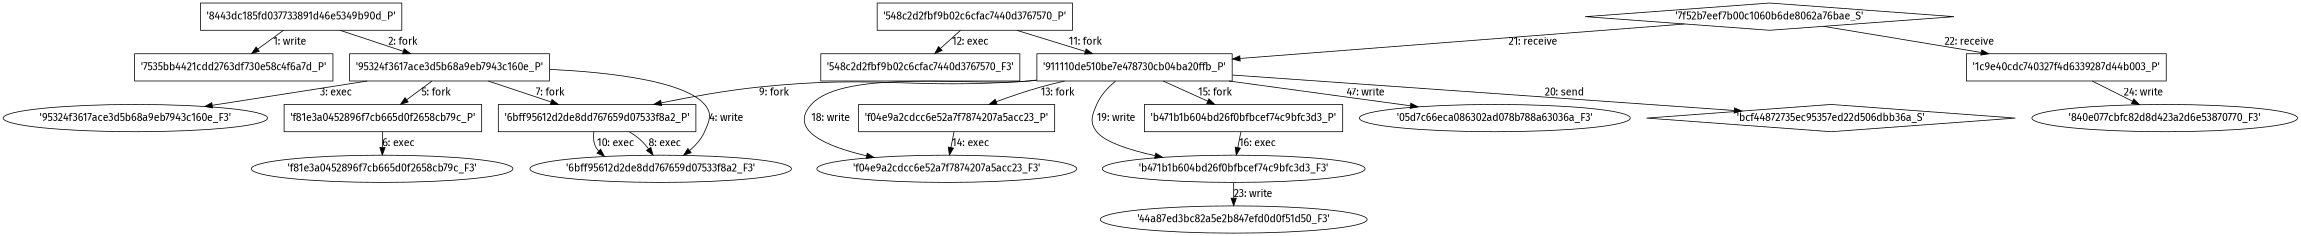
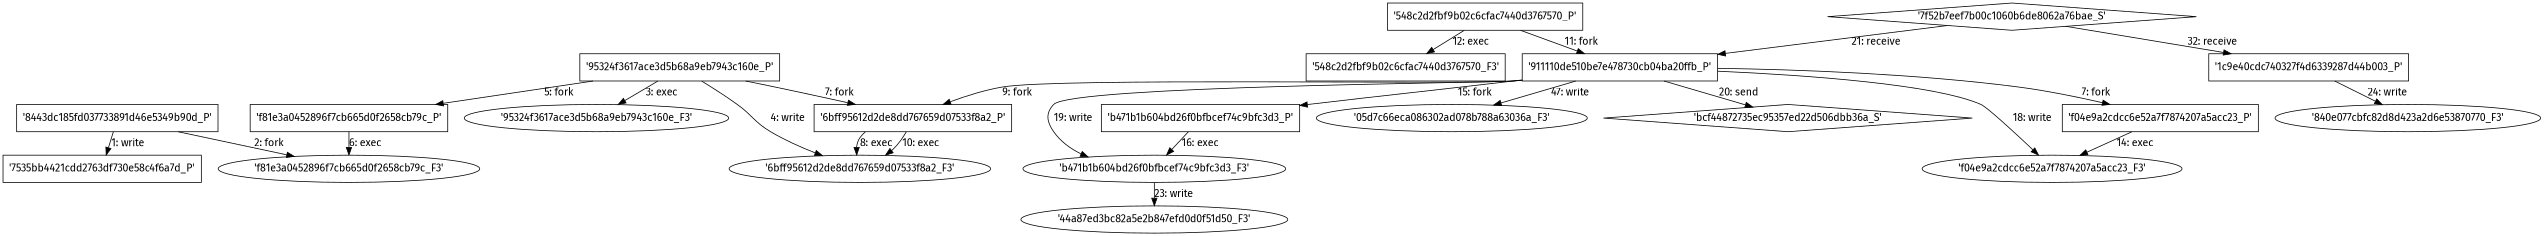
  digraph {
    engine=neato
    fixedsize=false
    fontname="Fira Sans"
    fontsize=10
    nodesep=0.3
    rankdir=TB
    ranksep=0
    splines=true
    node [fontname="Fira Sans" node_type=Process shape=box]
    edge [fontname="Fira Sans"]
    "'8443dc185fd037733891d46e5349b90d_P'"
    "'7535bb4421cdd2763df730e58c4f6a7d_P'"
    "'95324f3617ace3d5b68a9eb7943c160e_P'"
    "'95324f3617ace3d5b68a9eb7943c160e_F3'" [node_type=File shape=ellipse]
    "'6bff95612d2de8dd767659d07533f8a2_F3'" [node_type=File shape=ellipse]
    "'f81e3a0452896f7cb665d0f2658cb79c_P'"
    "'6bff95612d2de8dd767659d07533f8a2_P'"
    "'f81e3a0452896f7cb665d0f2658cb79c_F3'" [node_type=File shape=ellipse]
    "'911110de510be7e478730cb04ba20ffb_P'"
    "'f04e9a2cdcc6e52a7f7874207a5acc23_P'"
    "'f04e9a2cdcc6e52a7f7874207a5acc23_F3'" [node_type=file shape=ellipse]
    "'b471b1b604bd26f0bfbcef74c9bfc3d3_P'"
    "'b471b1b604bd26f0bfbcef74c9bfc3d3_F3'" [node_type=file shape=ellipse]
    "'05d7c66eca086302ad078b788a63036a_F3'" [node_type=file shape=ellipse]
    "'bcf44872735ec95357ed22d506dbb36a_S'" [node_type=Socket shape=diamond]
    "'548c2d2fbf9b02c6cfac7440d3767570_P'"
    "'548c2d2fbf9b02c6cfac7440d3767570_F3'" [node_type=File]
    "'44a87ed3bc82a5e2b847efd0d0f51d50_F3'" [node_type=file shape=ellipse]
    "'7f52b7eef7b00c1060b6de8062a76bae_S'" [node_type=Socket shape=diamond]
    "'1c9e40cdc740327f4d6339287d44b003_P'"
    "'840e077cbfc82d8d423a2d6e53870770_F3'" [node_type=file shape=ellipse]
    "'8443dc185fd037733891d46e5349b90d_P'" -> "'7535bb4421cdd2763df730e58c4f6a7d_P'" [label="1: write"]
-   "'8443dc185fd037733891d46e5349b90d_P'" -> "'95324f3617ace3d5b68a9eb7943c160e_P'" [label="2: fork"]
+   "'8443dc185fd037733891d46e5349b90d_P'" -> "'f81e3a0452896f7cb665d0f2658cb79c_F3'" [label="2: fork"]
    "'95324f3617ace3d5b68a9eb7943c160e_P'" -> "'95324f3617ace3d5b68a9eb7943c160e_F3'" [label="3: exec"]
    "'95324f3617ace3d5b68a9eb7943c160e_P'" -> "'6bff95612d2de8dd767659d07533f8a2_F3'" [label="4: write"]
    "'95324f3617ace3d5b68a9eb7943c160e_P'" -> "'f81e3a0452896f7cb665d0f2658cb79c_P'" [label="5: fork"]
    "'95324f3617ace3d5b68a9eb7943c160e_P'" -> "'6bff95612d2de8dd767659d07533f8a2_P'" [label="7: fork"]
    "'f81e3a0452896f7cb665d0f2658cb79c_P'" -> "'f81e3a0452896f7cb665d0f2658cb79c_F3'" [label="6: exec"]
    "'6bff95612d2de8dd767659d07533f8a2_P'" -> "'6bff95612d2de8dd767659d07533f8a2_F3'" [label="8: exec"]
    "'6bff95612d2de8dd767659d07533f8a2_P'" -> "'6bff95612d2de8dd767659d07533f8a2_F3'" [label="10: exec"]
    "'911110de510be7e478730cb04ba20ffb_P'" -> "'6bff95612d2de8dd767659d07533f8a2_P'" [label="9: fork"]
-   "'911110de510be7e478730cb04ba20ffb_P'" -> "'f04e9a2cdcc6e52a7f7874207a5acc23_P'" [label="13: fork"]
+   "'911110de510be7e478730cb04ba20ffb_P'" -> "'f04e9a2cdcc6e52a7f7874207a5acc23_P'" [label="7: fork"]
    "'911110de510be7e478730cb04ba20ffb_P'" -> "'f04e9a2cdcc6e52a7f7874207a5acc23_F3'" [label="18: write"]
    "'911110de510be7e478730cb04ba20ffb_P'" -> "'b471b1b604bd26f0bfbcef74c9bfc3d3_P'" [label="15: fork"]
    "'911110de510be7e478730cb04ba20ffb_P'" -> "'b471b1b604bd26f0bfbcef74c9bfc3d3_F3'" [label="19: write"]
    "'911110de510be7e478730cb04ba20ffb_P'" -> "'05d7c66eca086302ad078b788a63036a_F3'" [label="47: write"]
    "'911110de510be7e478730cb04ba20ffb_P'" -> "'bcf44872735ec95357ed22d506dbb36a_S'" [label="20: send"]
    "'f04e9a2cdcc6e52a7f7874207a5acc23_P'" -> "'f04e9a2cdcc6e52a7f7874207a5acc23_F3'" [label="14: exec"]
    "'b471b1b604bd26f0bfbcef74c9bfc3d3_P'" -> "'b471b1b604bd26f0bfbcef74c9bfc3d3_F3'" [label="16: exec"]
    "'b471b1b604bd26f0bfbcef74c9bfc3d3_F3'" -> "'44a87ed3bc82a5e2b847efd0d0f51d50_F3'" [label="23: write"]
    "'548c2d2fbf9b02c6cfac7440d3767570_P'" -> "'911110de510be7e478730cb04ba20ffb_P'" [label="11: fork"]
    "'548c2d2fbf9b02c6cfac7440d3767570_P'" -> "'548c2d2fbf9b02c6cfac7440d3767570_F3'" [label="12: exec"]
    "'7f52b7eef7b00c1060b6de8062a76bae_S'" -> "'911110de510be7e478730cb04ba20ffb_P'" [label="21: receive"]
-   "'7f52b7eef7b00c1060b6de8062a76bae_S'" -> "'1c9e40cdc740327f4d6339287d44b003_P'" [label="22: receive"]
+   "'7f52b7eef7b00c1060b6de8062a76bae_S'" -> "'1c9e40cdc740327f4d6339287d44b003_P'" [label="32: receive"]
    "'1c9e40cdc740327f4d6339287d44b003_P'" -> "'840e077cbfc82d8d423a2d6e53870770_F3'" [label="24: write"]
  }
